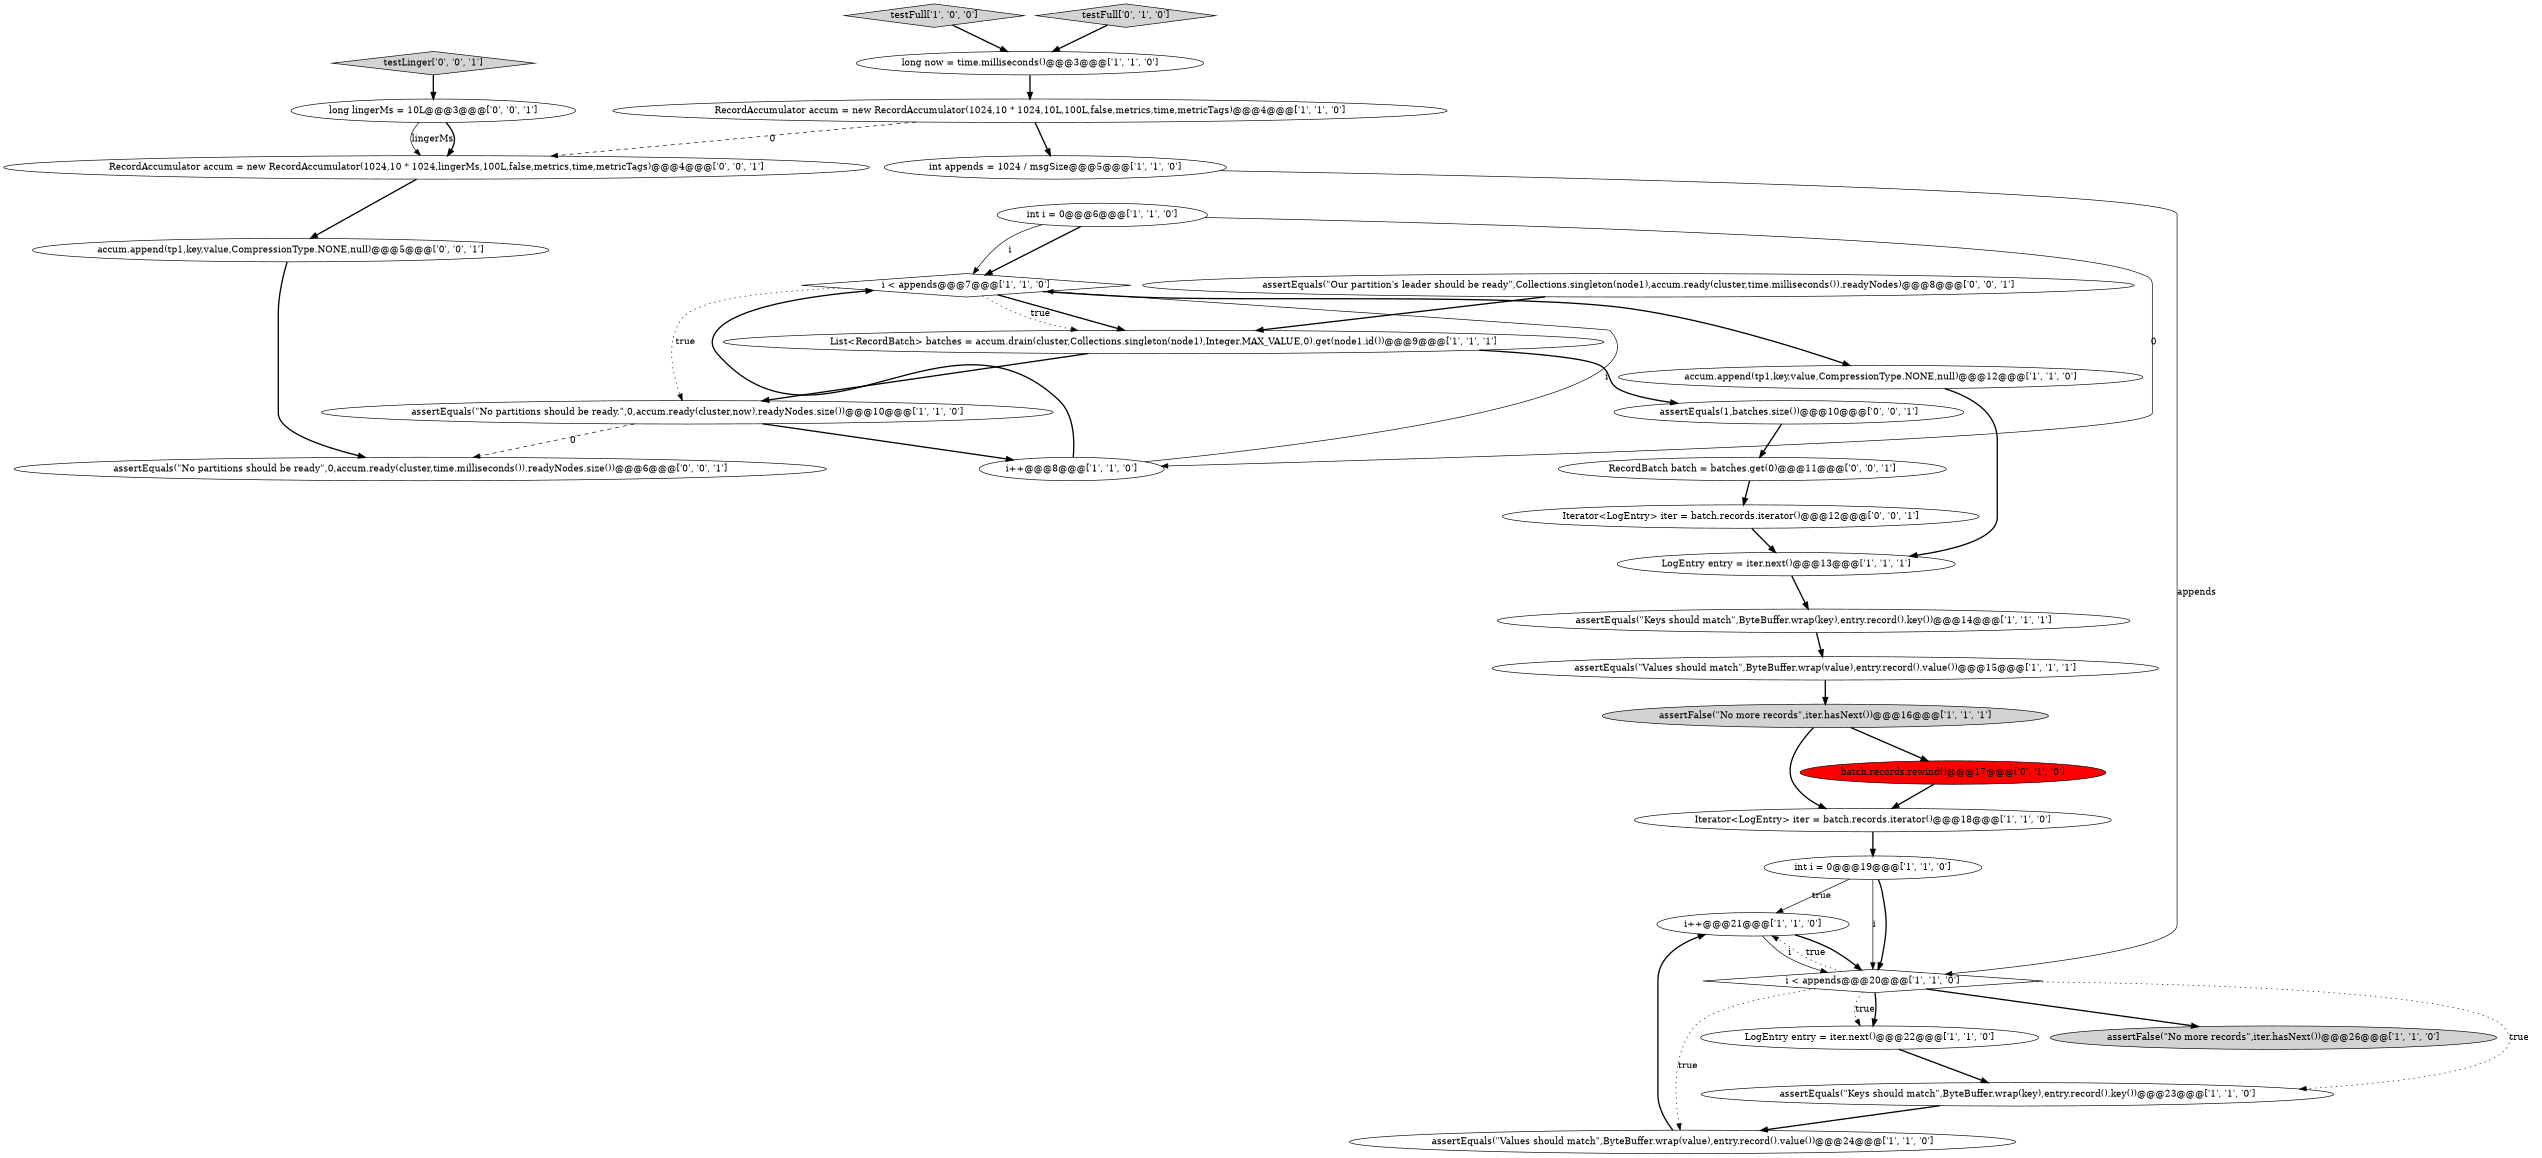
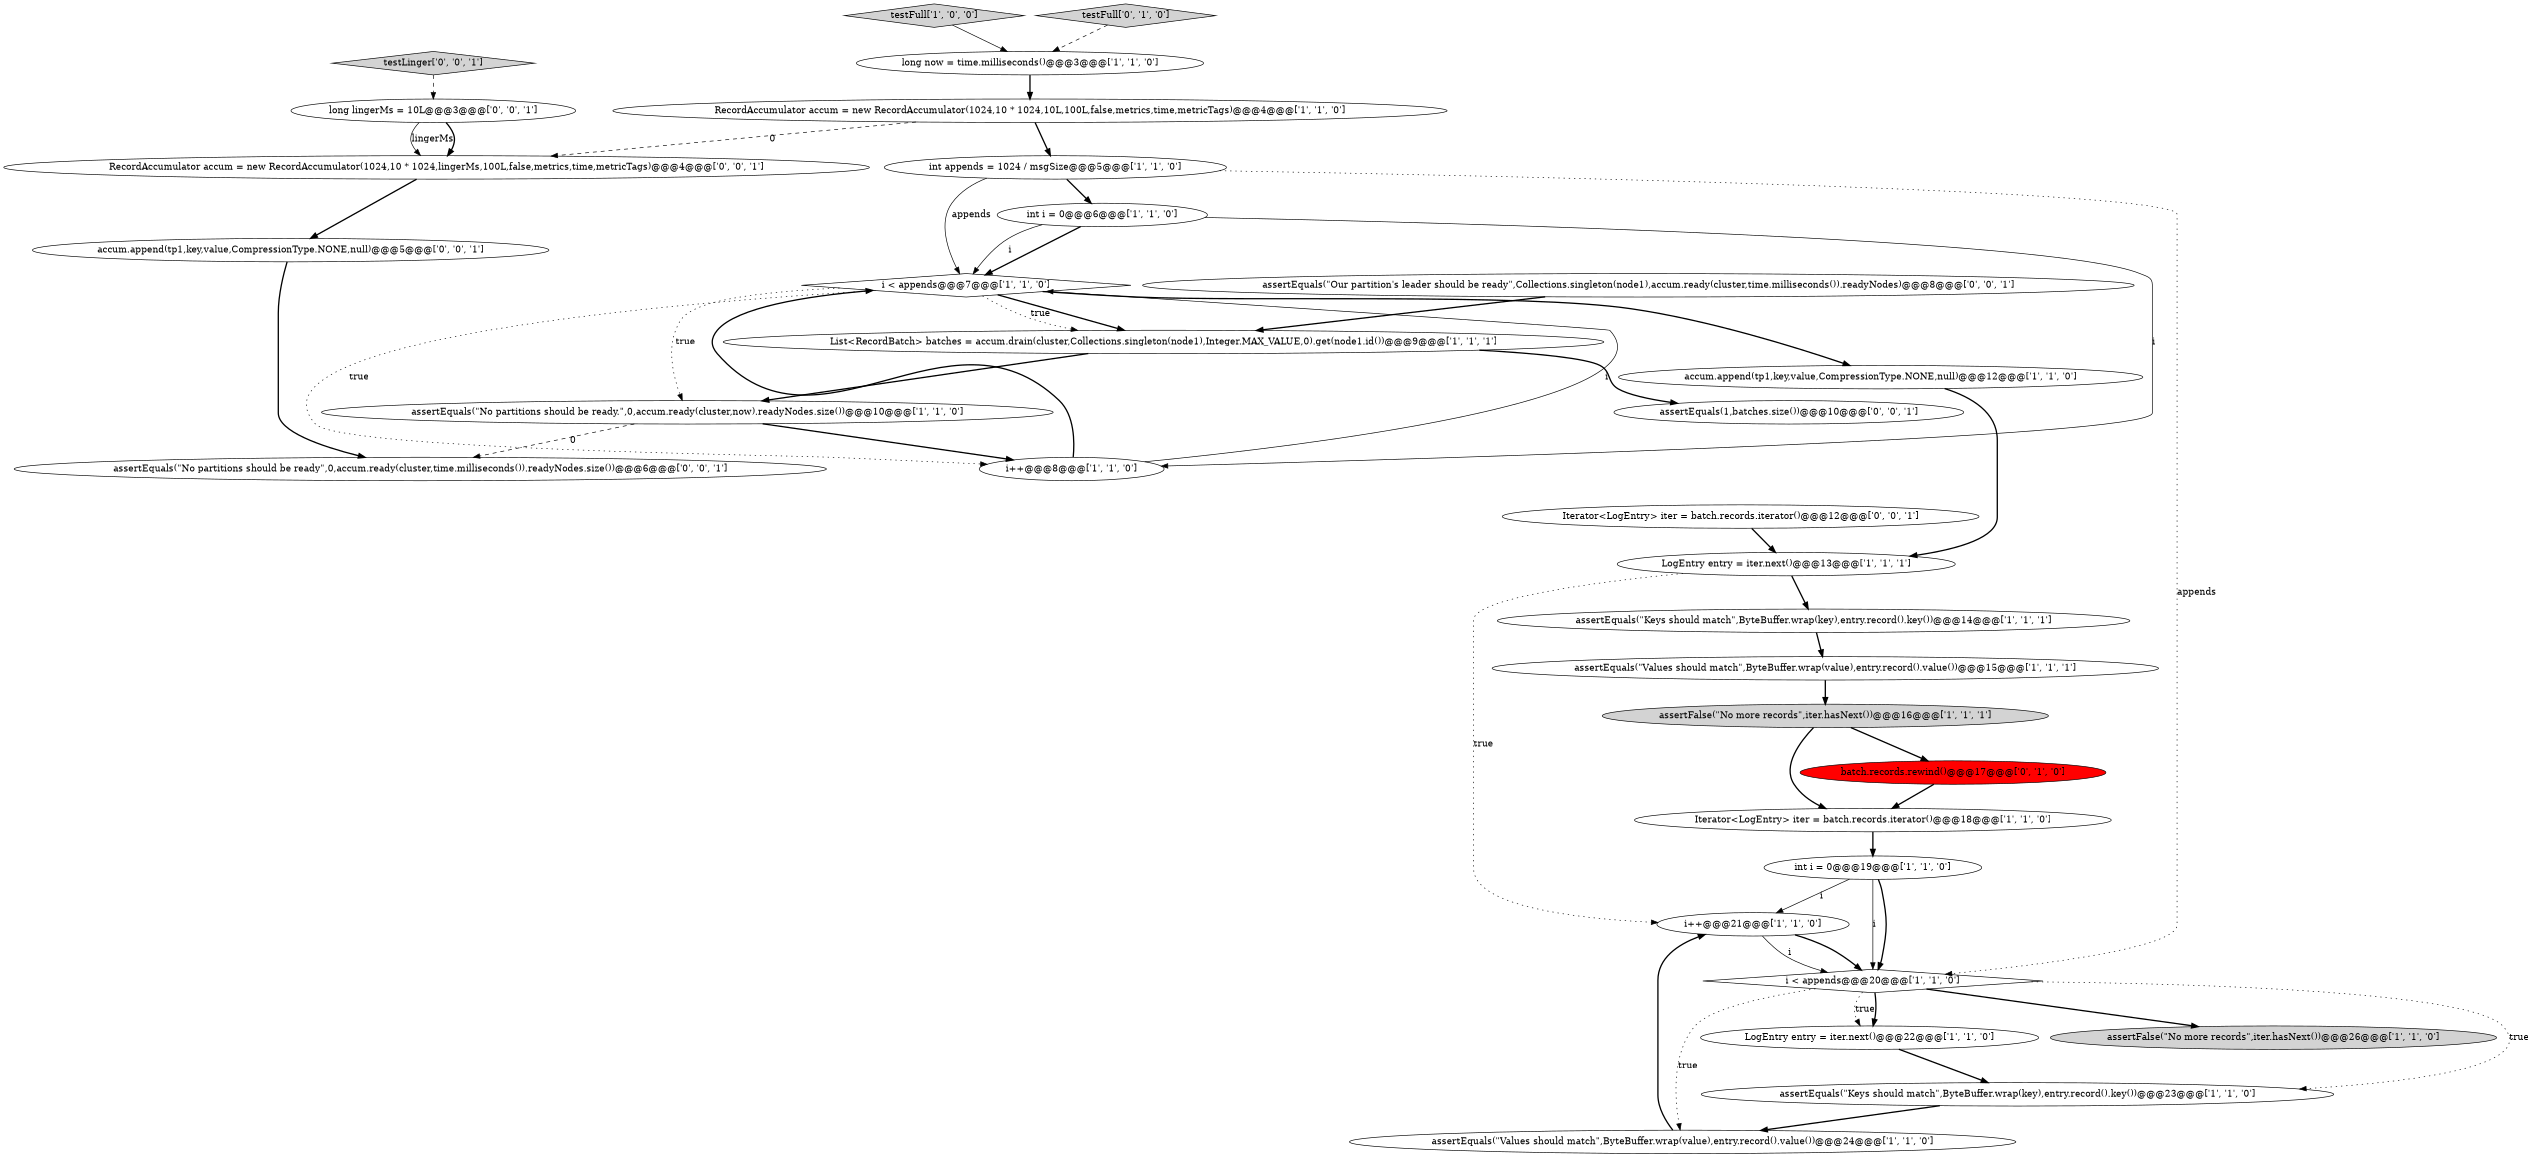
  digraph {
    node [fillcolor=white shape=ellipse style=filled]
    edge [style=bold]
    n1 [label="long now = time.milliseconds()@@@3@@@['1', '1', '0']"]
    n2 [label="RecordAccumulator accum = new RecordAccumulator(1024,10 * 1024,10L,100L,false,metrics,time,metricTags)@@@4@@@['1', '1', '0']"]
    n3 [label="RecordAccumulator accum = new RecordAccumulator(1024,10 * 1024,lingerMs,100L,false,metrics,time,metricTags)@@@4@@@['0', '0', '1']"]
    n4 [label="int appends = 1024 / msgSize@@@5@@@['1', '1', '0']"]
    n5 [label="long lingerMs = 10L@@@3@@@['0', '0', '1']"]
    n6 [label="accum.append(tp1,key,value,CompressionType.NONE,null)@@@5@@@['0', '0', '1']"]
    n7 [label="assertEquals(\"Keys should match\",ByteBuffer.wrap(key),entry.record().key())@@@14@@@['1', '1', '1']"]
    n8 [label="assertEquals(\"Values should match\",ByteBuffer.wrap(value),entry.record().value())@@@15@@@['1', '1', '1']"]
    n9 [fillcolor=lightgray label="assertFalse(\"No more records\",iter.hasNext())@@@16@@@['1', '1', '1']"]
    n10 [label="assertEquals(\"Our partition's leader should be ready\",Collections.singleton(node1),accum.ready(cluster,time.milliseconds()).readyNodes)@@@8@@@['0', '0', '1']"]
    n11 [label="List<RecordBatch> batches = accum.drain(cluster,Collections.singleton(node1),Integer.MAX_VALUE,0).get(node1.id())@@@9@@@['1', '1', '1']"]
    n12 [label="assertEquals(\"No partitions should be ready\",0,accum.ready(cluster,time.milliseconds()).readyNodes.size())@@@6@@@['0', '0', '1']"]
    n13 [fillcolor=lightgray label="testFull['1', '0', '0']" shape=diamond]
    n14 [label="i < appends@@@7@@@['1', '1', '0']" shape=diamond]
    n15 [label="assertEquals(\"No partitions should be ready.\",0,accum.ready(cluster,now).readyNodes.size())@@@10@@@['1', '1', '0']"]
    n16 [label="accum.append(tp1,key,value,CompressionType.NONE,null)@@@12@@@['1', '1', '0']"]
    n17 [label="i++@@@8@@@['1', '1', '0']"]
    n18 [label="LogEntry entry = iter.next()@@@13@@@['1', '1', '1']"]
    n19 [label="assertEquals(1,batches.size())@@@10@@@['0', '0', '1']"]
    n20 [label="Iterator<LogEntry> iter = batch.records.iterator()@@@18@@@['1', '1', '0']"]
    n21 [label="int i = 0@@@19@@@['1', '1', '0']"]
    n22 [label="i++@@@21@@@['1', '1', '0']"]
    n23 [label="i < appends@@@20@@@['1', '1', '0']" shape=diamond]
    n24 [fillcolor=lightgray label="testFull['0', '1', '0']" shape=diamond]
    n25 [fillcolor=lightgray label="assertFalse(\"No more records\",iter.hasNext())@@@26@@@['1', '1', '0']"]
    n26 [label="assertEquals(\"Keys should match\",ByteBuffer.wrap(key),entry.record().key())@@@23@@@['1', '1', '0']"]
    n27 [label="LogEntry entry = iter.next()@@@22@@@['1', '1', '0']"]
    n28 [label="assertEquals(\"Values should match\",ByteBuffer.wrap(value),entry.record().value())@@@24@@@['1', '1', '0']"]
    n29 [label="int i = 0@@@6@@@['1', '1', '0']"]
-   n30 [label="RecordBatch batch = batches.get(0)@@@11@@@['0', '0', '1']"]
    n31 [label="Iterator<LogEntry> iter = batch.records.iterator()@@@12@@@['0', '0', '1']"]
    n32 [fillcolor=red label="batch.records.rewind()@@@17@@@['0', '1', '0']"]
    n33 [fillcolor=lightgray label="testLinger['0', '0', '1']" shape=diamond]
    n1 -> n2
    n2 -> n3 [label=0 style=dashed]
    n2 -> n4
    n3 -> n6
-   n4 -> n23 [label=appends style=solid]
+   n4 -> n14 [label=appends style=solid]
+   n4 -> n23 [label=appends style=dotted]
+   n4 -> n29
    n5 -> n3 [label=lingerMs style=solid]
    n5 -> n3
    n6 -> n12
    n7 -> n8
    n8 -> n9
    n9 -> n20
    n9 -> n32
    n10 -> n11
    n11 -> n15
    n11 -> n19
-   n13 -> n1
+   n13 -> n1 [style=solid]
    n14 -> n11
    n14 -> n11 [label=true style=dotted]
    n14 -> n15 [label=true style=dotted]
    n14 -> n16
+   n14 -> n17 [label=true style=dotted]
    n15 -> n12 [label=0 style=dashed]
    n15 -> n17
    n16 -> n18
    n17 -> n14 [label=i style=solid]
    n17 -> n14
    n18 -> n7
-   n19 -> n30
    n20 -> n21
-   n21 -> n22 [label=true style=solid]
+   n21 -> n22 [label=i style=solid]
    n21 -> n23
    n21 -> n23 [label=i style=solid]
    n22 -> n23
    n22 -> n23 [label=i style=solid]
-   n23 -> n22 [label=true style=dotted]
+   n18 -> n22 [label=true style=dotted]
    n23 -> n25
    n23 -> n26 [label=true style=dotted]
    n23 -> n27 [label=true style=dotted]
    n23 -> n27
    n23 -> n28 [label=true style=dotted]
-   n24 -> n1
+   n24 -> n1 [style=dashed]
    n26 -> n28
    n27 -> n26
    n28 -> n22
    n29 -> n14
    n29 -> n14 [label=i style=solid]
-   n29 -> n17 [label=0 style=solid]
-   n30 -> n31
+   n29 -> n17 [label=i style=solid]
    n31 -> n18
    n32 -> n20
-   n33 -> n5
+   n33 -> n5 [style=dashed]
  }
